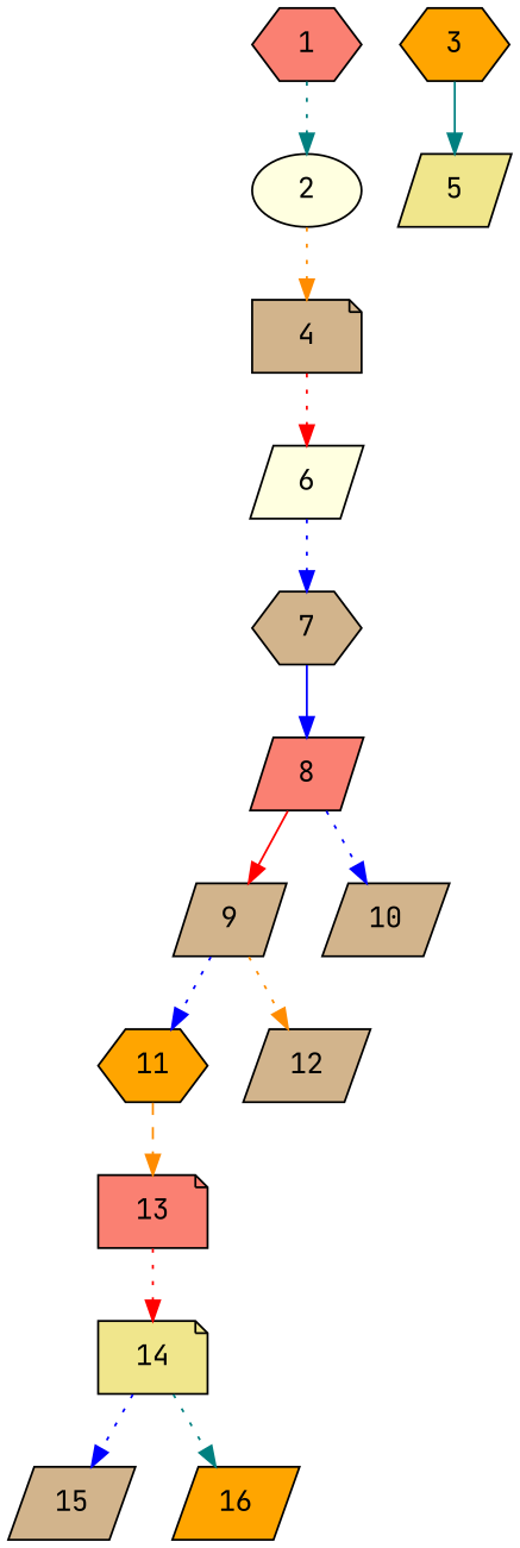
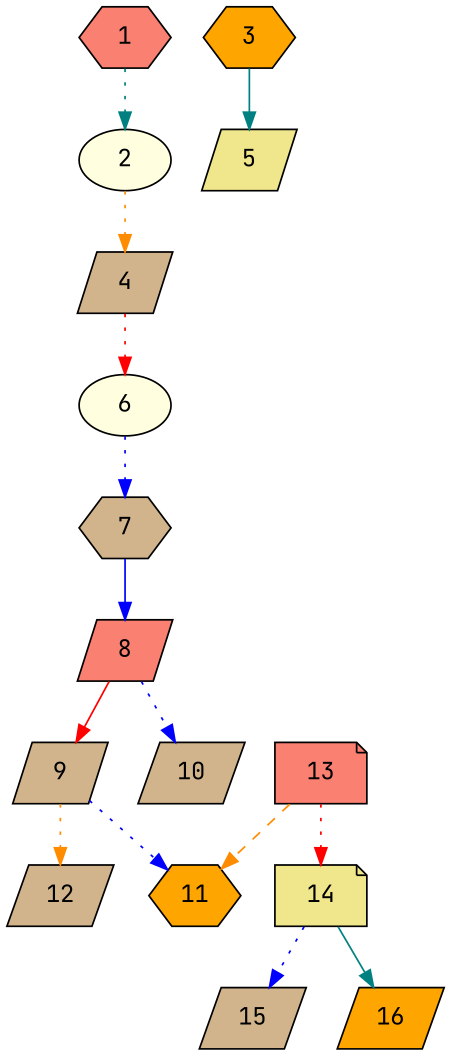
  digraph {
    fontname="JetBrains Mono"
    node [alpha=0.07 fillcolor=tan fontname="JetBrains Mono" shape=parallelogram style=filled]
    edge [color=blue fontname="JetBrains Mono" style=dotted]
    1 [alpha=0.14 expect_size=1068837783096786944 fillcolor=salmon shape=hexagon]
    2 [alpha=0.02 expect_size=94820402424552 fillcolor=lightyellow shape=ellipse]
-   4 [alpha=0.10 expect_size=24506275583645612 shape=note]
+   4 [alpha=0.10 expect_size=24506275583645612]
    3 [alpha=0.16 expect_size=70396911803118 fillcolor=orange shape=hexagon]
    5 [alpha=0.05 expect_size=12284510990672132 fillcolor=khaki]
-   6 [alpha=0.01 expect_size=7657643641052675 fillcolor=lightyellow]
+   6 [alpha=0.01 expect_size=7657643641052675 fillcolor=lightyellow shape=ellipse]
    7 [alpha=0.02 expect_size=79026298734772224 shape=hexagon]
    8 [expect_size=2402932084969570304 fillcolor=salmon]
    9 [alpha=0.03 expect_size=18908333938166436]
    10 [alpha=0.05 expect_size=6686324615903595]
    11 [alpha=0.09 expect_size=225348506799743 fillcolor=orange shape=hexagon]
    12 [alpha=0.20 expect_size=1874043834661549]
    13 [alpha=0.03 expect_size=2455806465277952000 fillcolor=salmon shape=note]
    14 [expect_size=1181581619415483 fillcolor=khaki shape=note]
    15 [expect_size=2582460138445586]
    16 [alpha=0.16 expect_size=3758501988363403264 fillcolor=orange]
    1 -> 2 [color=teal]
    2 -> 4 [color=darkorange]
    4 -> 6 [color=red]
    3 -> 5 [color=teal style=solid]
    6 -> 7
    7 -> 8 [style=solid]
    8 -> 9 [color=red style=solid]
    8 -> 10
    9 -> 11
    9 -> 12 [color=darkorange]
-   11 -> 13 [color=darkorange style=dashed]
+   13 -> 11 [color=darkorange style=dashed]
    13 -> 14 [color=red]
    14 -> 15
-   14 -> 16 [color=teal]
+   14 -> 16 [color=teal style=solid]
  }
